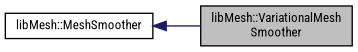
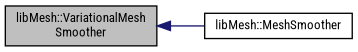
  digraph {
    rankdir=LR
    fontname="Roboto Condensed"
    node [color=black fontname="Roboto Condensed" fontsize=10 shape=record style=filled]
    n1 [fillcolor=grey75 fontcolor=black height=0.2 label="libMesh::VariationalMesh\lSmoother" width=0.4]
    n2 [fillcolor=white height=0.2 label="libMesh::MeshSmoother" width=0.4]
-   n2 -> n1 [color=midnightblue dir=back fontname="Roboto Condensed" fontsize=10 labelfontname=FreeSans labelfontsize=10 style=solid]
+   n1 -> n2 [color=midnightblue dir=back fontname="Roboto Condensed" fontsize=10 labelfontname=FreeSans labelfontsize=10 style=solid]
  }
